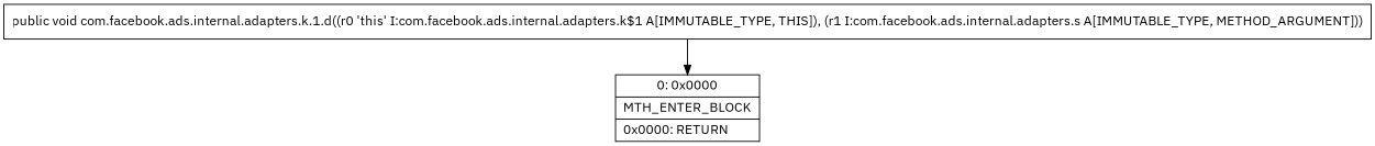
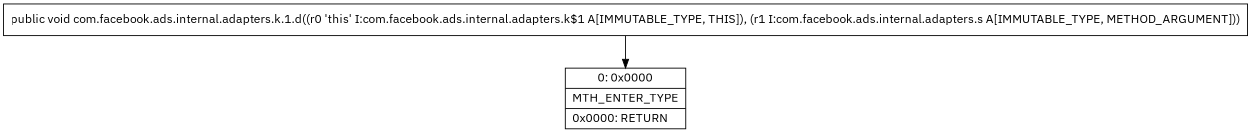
  digraph {
    fontname="IBM Plex Sans"
    node [shape=record fontname="IBM Plex Sans"]
-   n1 [label="{0\:\ 0x0000|MTH_ENTER_BLOCK\l|0x0000: RETURN   \l}"]
+   n1 [label="{0\:\ 0x0000|MTH_ENTER_TYPE\l|0x0000: RETURN   \l}"]
    n2 [label="{public void com.facebook.ads.internal.adapters.k.1.d((r0 'this' I:com.facebook.ads.internal.adapters.k$1 A[IMMUTABLE_TYPE, THIS]), (r1 I:com.facebook.ads.internal.adapters.s A[IMMUTABLE_TYPE, METHOD_ARGUMENT])) }"]
    n2 -> n1 [fontname="IBM Plex Sans"]
  }
